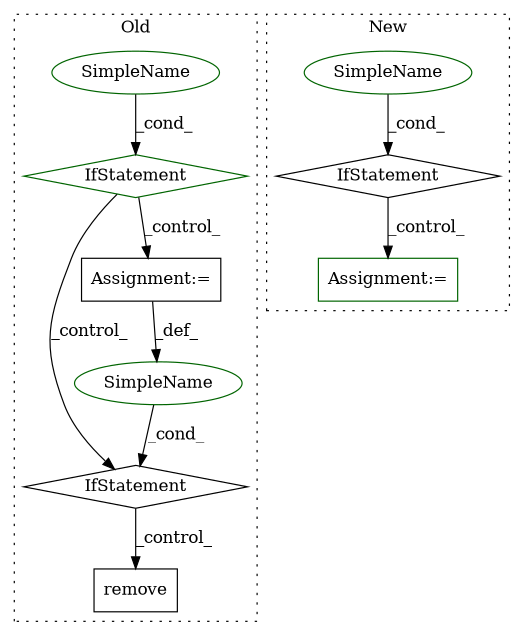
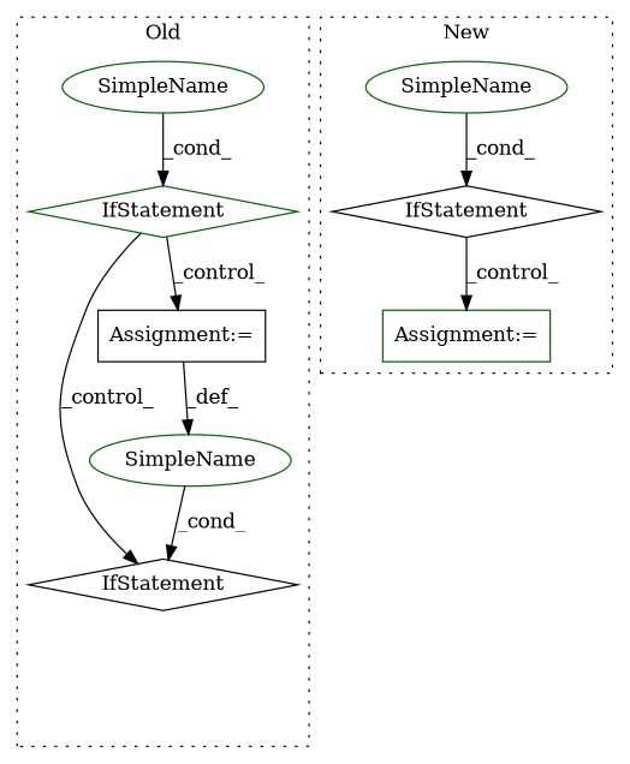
  digraph {
    node [a=25 shape=box color=darkgreen]
-   n1 [a=32 l="7,1" label=remove s="621,631" color=black]
    n2 [l="12,2" label=IfStatement s="551,596" shape=diamond color=black]
    n3 [a=42 label=SimpleName shape=ellipse]
    n4 [a=42 label=SimpleName shape=ellipse]
    n5 [l="4,2" label=IfStatement s="287,301" shape=diamond]
    n6 [a=7 l=1 label="Assignment:=" s=419 color=black]
    n7 [l="4,2" label=IfStatement s="1120,1135" shape=diamond color=black]
    n8 [a=7 l=1 label="Assignment:=" s=1228]
    n9 [a=42 label=SimpleName shape=ellipse]
    subgraph cluster_1 {
      label=Old
      style=dotted
-     n1
      n2
      n3
      n4
      n5
      n6
    }
    subgraph cluster_2 {
      label=New
      style=dotted
      n7
      n8
      n9
    }
-   n2 -> n1 [label=_control_]
    n3 -> n2 [label=_cond_]
    n4 -> n5 [label=_cond_]
    n5 -> n2 [label=_control_]
    n5 -> n6 [label=_control_]
    n6 -> n3 [label=_def_]
    n7 -> n8 [label=_control_]
    n9 -> n7 [label=_cond_]
  }
